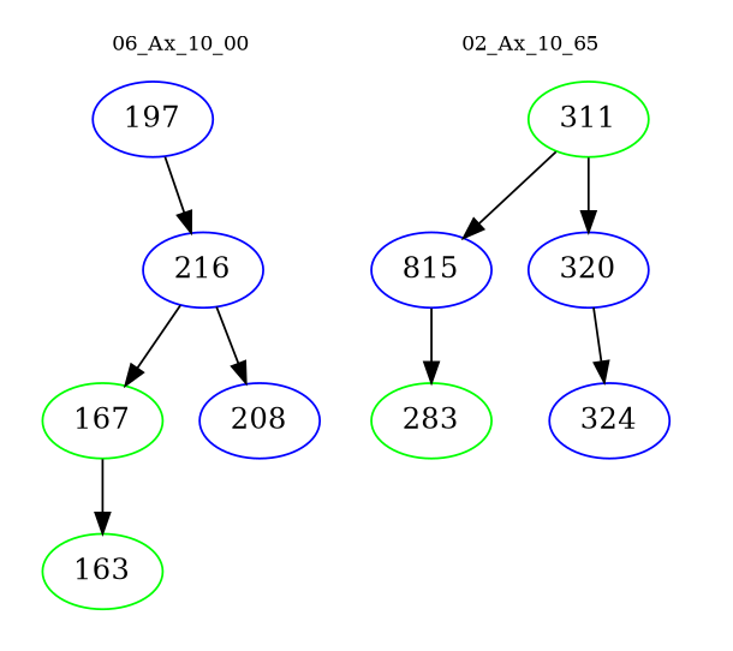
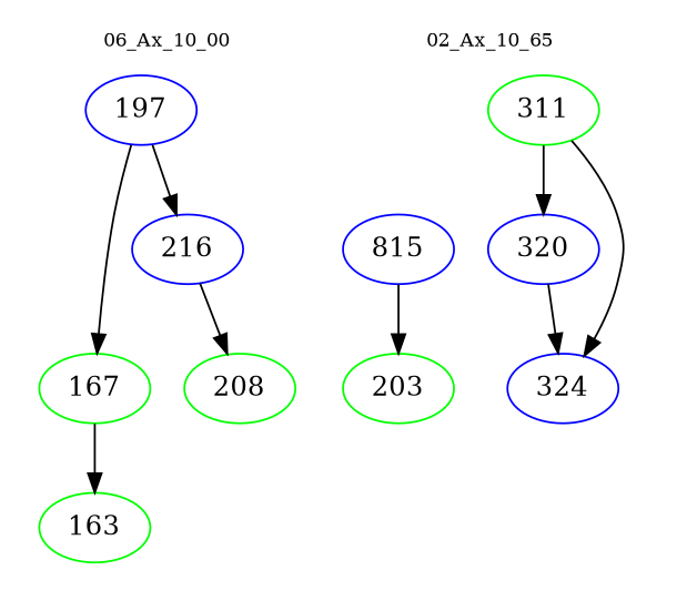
  digraph {
    node [color=blue]
    edge [color=black]
    n1 [label=197]
    n2 [color=green label=167]
    n3 [label=216]
    n4 [color=green label=163]
-   n5 [label=208]
+   n5 [color=green label=208]
    n6 [color=green label=311]
    n7 [label=815]
    n8 [label=320]
-   n9 [color=green label=283]
+   n9 [color=green label=203]
    n10 [label=324]
    subgraph cluster_1 {
      color=white
      fontsize=10
      label="06_Ax_10_00"
      n1
      n2
      n3
      n4
      n5
    }
    subgraph cluster_2 {
      color=white
      fontsize=10
      label="02_Ax_10_65"
      n6
      n7
      n8
      n9
      n10
    }
-   n3 -> n2
+   n1 -> n2
    n1 -> n3
    n2 -> n4
    n3 -> n5
-   n6 -> n7
+   n6 -> n10
    n6 -> n8
    n7 -> n9
    n8 -> n10
  }
